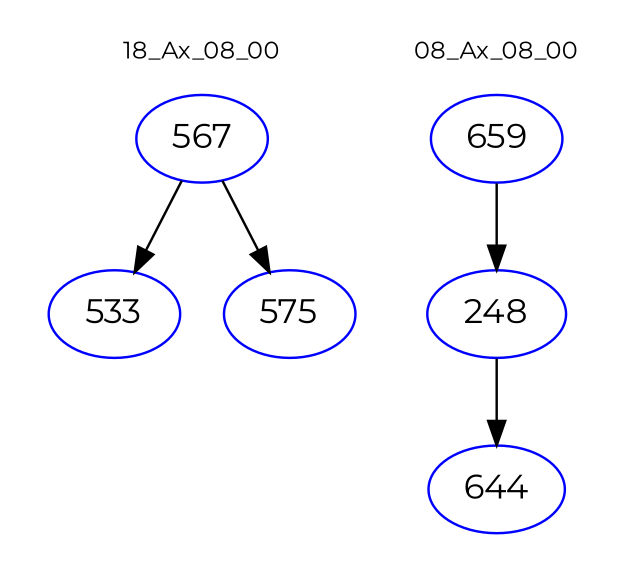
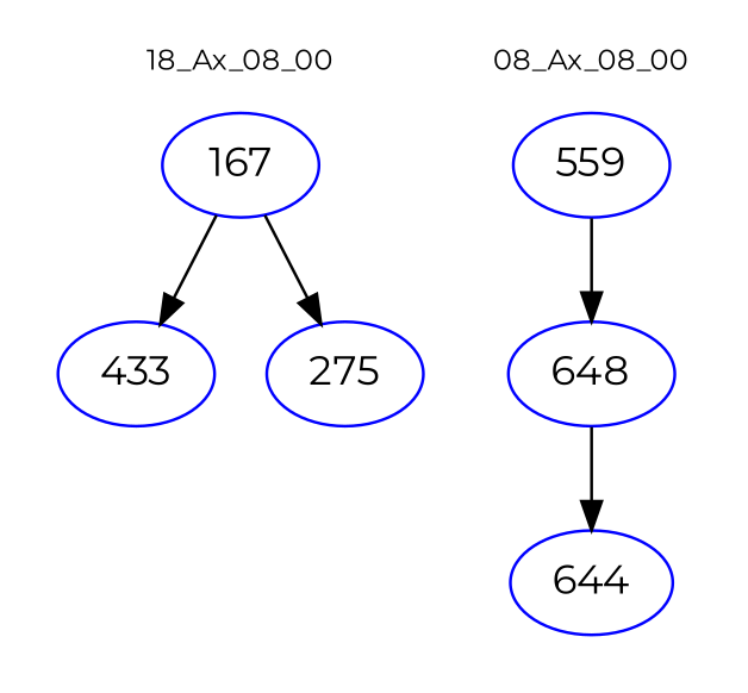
  digraph {
    fontname=Montserrat
    node [color=blue fontname=Montserrat]
    edge [color=black fontname=Montserrat]
-   n1 [label=567]
-   n2 [label=533]
-   n3 [label=575]
-   n4 [label=248]
+   n1 [label=167]
+   n2 [label=433]
+   n3 [label=275]
+   n4 [label=648]
    n5 [label=644]
-   n6 [label=659]
+   n6 [label=559]
    subgraph cluster_1 {
      color=white
      fontsize=10
      label="18_Ax_08_00"
      n1
      n2
      n3
    }
    subgraph cluster_2 {
      color=white
      fontsize=10
      label="08_Ax_08_00"
      n4
      n5
      n6
    }
    n1 -> n2
    n1 -> n3
    n4 -> n5
    n6 -> n4
  }
